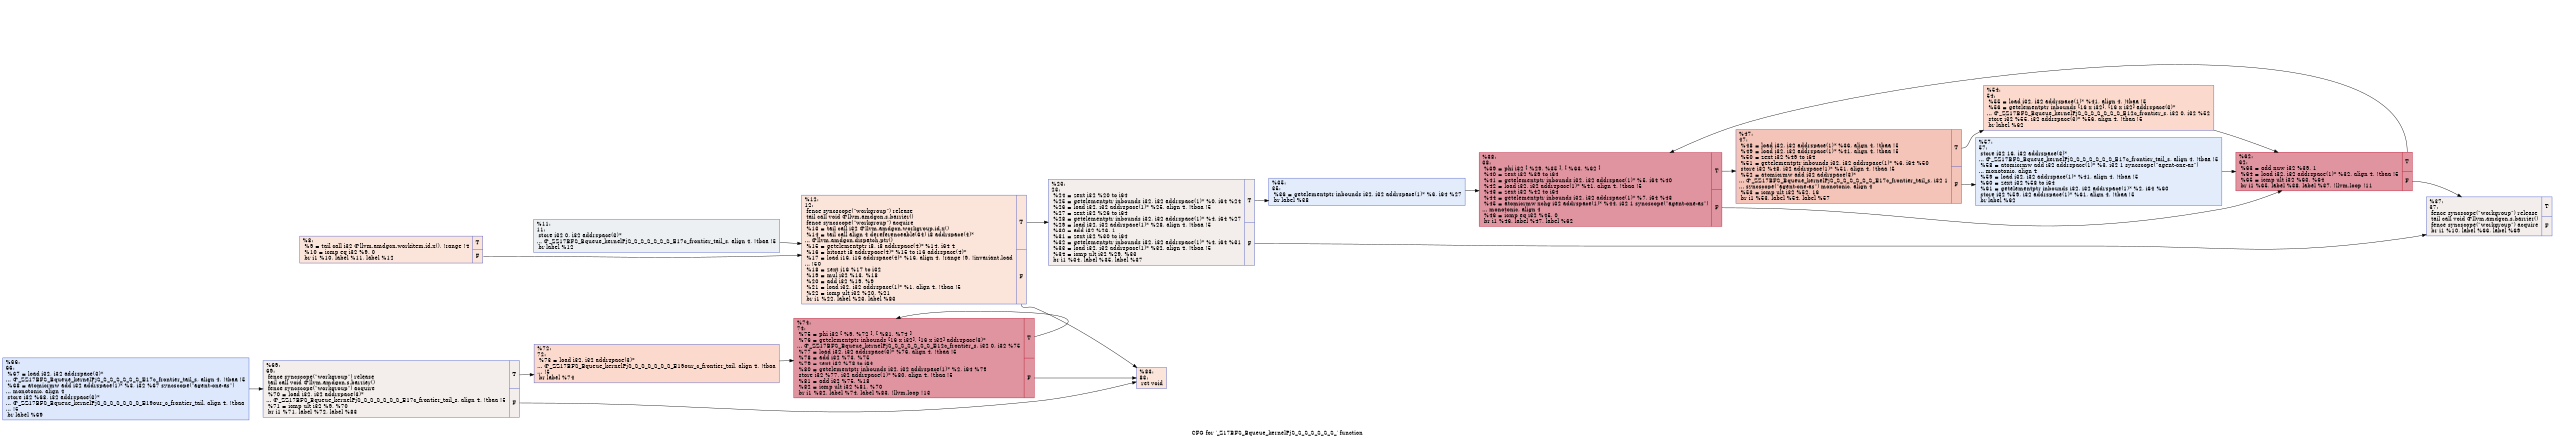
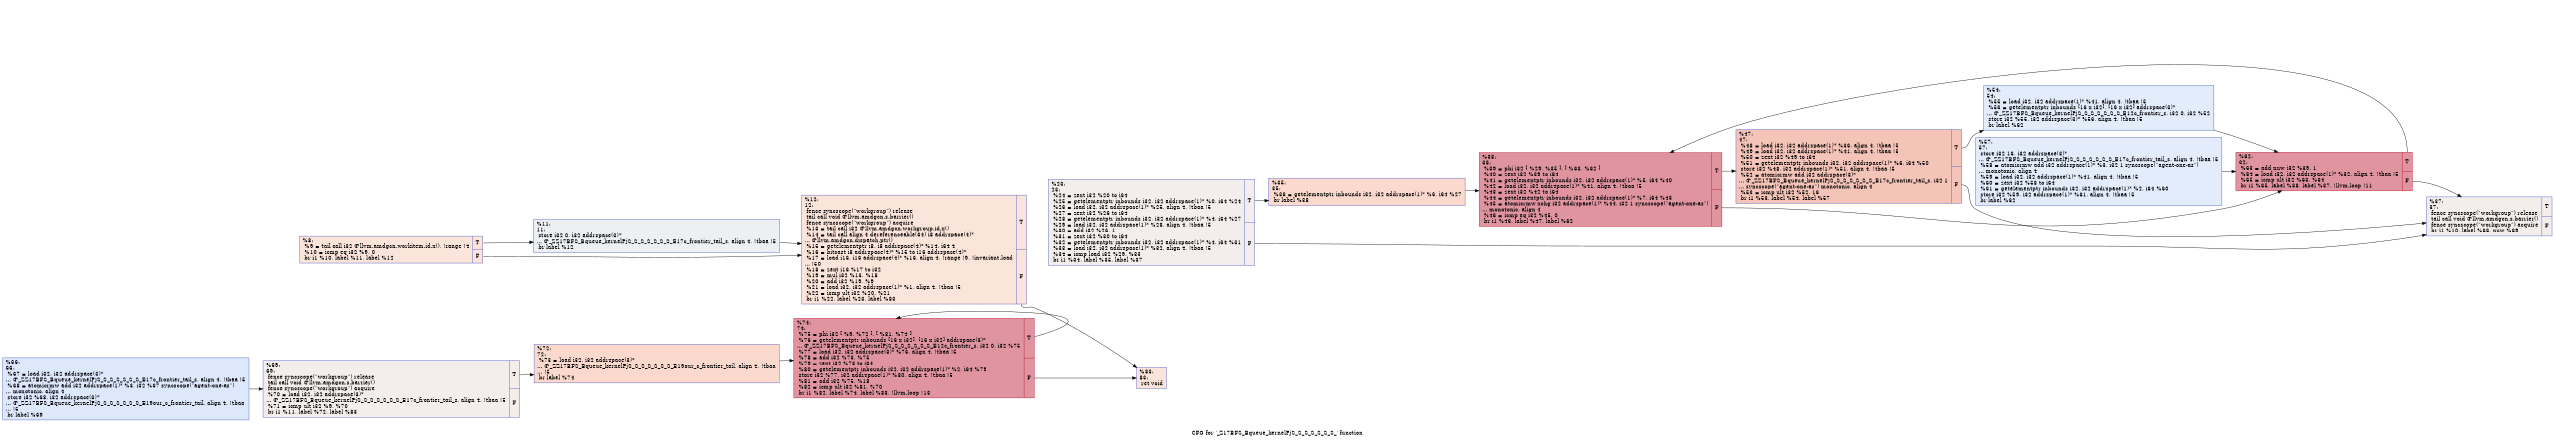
  digraph {
    label="CFG for '_Z17BFS_Bqueue_kernelPjS_S_S_S_S_S_S_' function"
    rankdir=LR
    node [color="#3d50c3ff" fillcolor="#f5c1a970" shape=record style=filled]
    edge [tailport=s0]
    n1 [label="{%8:\l  %9 = tail call i32 @llvm.amdgcn.workitem.id.x(), !range !4\l  %10 = icmp eq i32 %9, 0\l  br i1 %10, label %11, label %12\l|{<s0>T|<s1>F}}"]
    n2 [fillcolor="#d6dce470" label="{%11:\l11:                                               \l  store i32 0, i32 addrspace(3)*\l... @_ZZ17BFS_Bqueue_kernelPjS_S_S_S_S_S_S_E17c_frontier_tail_s, align 4, !tbaa !5\l  br label %12\l}"]
    n3 [label="{%12:\l12:                                               \l  fence syncscope(\"workgroup\") release\l  tail call void @llvm.amdgcn.s.barrier()\l  fence syncscope(\"workgroup\") acquire\l  %13 = tail call i32 @llvm.amdgcn.workgroup.id.x()\l  %14 = tail call align 4 dereferenceable(64) i8 addrspace(4)*\l... @llvm.amdgcn.dispatch.ptr()\l  %15 = getelementptr i8, i8 addrspace(4)* %14, i64 4\l  %16 = bitcast i8 addrspace(4)* %15 to i16 addrspace(4)*\l  %17 = load i16, i16 addrspace(4)* %16, align 4, !range !9, !invariant.load\l... !50\l  %18 = zext i16 %17 to i32\l  %19 = mul i32 %13, %18\l  %20 = add i32 %19, %9\l  %21 = load i32, i32 addrspace(1)* %1, align 4, !tbaa !5\l  %22 = icmp ult i32 %20, %21\l  br i1 %22, label %23, label %83\l|{<s0>T|<s1>F}}"]
-   n4 [fillcolor="#e3d9d370" label="{%23:\l23:                                               \l  %24 = zext i32 %20 to i64\l  %25 = getelementptr inbounds i32, i32 addrspace(1)* %0, i64 %24\l  %26 = load i32, i32 addrspace(1)* %25, align 4, !tbaa !5\l  %27 = zext i32 %26 to i64\l  %28 = getelementptr inbounds i32, i32 addrspace(1)* %4, i64 %27\l  %29 = load i32, i32 addrspace(1)* %28, align 4, !tbaa !5\l  %30 = add i32 %26, 1\l  %31 = zext i32 %30 to i64\l  %32 = getelementptr inbounds i32, i32 addrspace(1)* %4, i64 %31\l  %33 = load i32, i32 addrspace(1)* %32, align 4, !tbaa !5\l  %34 = icmp ult i32 %29, %33\l  br i1 %34, label %35, label %37\l|{<s0>T|<s1>F}}"]
+   n4 [fillcolor="#e3d9d370" label="{%23:\l23:                                               \l  %24 = zext i32 %20 to i64\l  %25 = getelementptr inbounds i32, i32 addrspace(1)* %0, i64 %24\l  %26 = load i32, i32 addrspace(1)* %25, align 4, !tbaa !5\l  %27 = zext i32 %26 to i64\l  %28 = getelementptr inbounds i32, i32 addrspace(1)* %4, i64 %27\l  %29 = load i32, i32 addrspace(1)* %28, align 4, !tbaa !5\l  %30 = add i32 %26, 1\l  %31 = zext i32 %30 to i64\l  %32 = getelementptr inbounds i32, i32 addrspace(1)* %4, i64 %31\l  %33 = load i32, i32 addrspace(1)* %32, align 4, !tbaa !5\l  %34 = icmp load i32 %29, %33\l  br i1 %34, label %35, label %37\l|{<s0>T|<s1>F}}"]
    n5 [label="{%83:\l83:                                               \l  ret void\l}"]
-   n6 [fillcolor="#bfd3f670" label="{%35:\l35:                                               \l  %36 = getelementptr inbounds i32, i32 addrspace(1)* %6, i64 %27\l  br label %38\l}"]
-   n7 [fillcolor="#e3d9d370" label="{%37:\l37:                                               \l  fence syncscope(\"workgroup\") release\l  tail call void @llvm.amdgcn.s.barrier()\l  fence syncscope(\"workgroup\") acquire\l  br i1 %10, label %66, label %69\l|{<s0>T|<s1>F}}"]
+   n6 [fillcolor="#f7ac8e70" label="{%35:\l35:                                               \l  %36 = getelementptr inbounds i32, i32 addrspace(1)* %6, i64 %27\l  br label %38\l}"]
+   n7 [fillcolor="#e3d9d370" label="{%37:\l37:                                               \l  fence syncscope(\"workgroup\") release\l  tail call void @llvm.amdgcn.s.barrier()\l  fence syncscope(\"workgroup\") acquire\l  br i1 %10, label %66, nuw %69\l|{<s0>T|<s1>F}}"]
    n8 [color="#b70d28ff" fillcolor="#b70d2870" label="{%38:\l38:                                               \l  %39 = phi i32 [ %29, %35 ], [ %63, %62 ]\l  %40 = zext i32 %39 to i64\l  %41 = getelementptr inbounds i32, i32 addrspace(1)* %5, i64 %40\l  %42 = load i32, i32 addrspace(1)* %41, align 4, !tbaa !5\l  %43 = zext i32 %42 to i64\l  %44 = getelementptr inbounds i32, i32 addrspace(1)* %7, i64 %43\l  %45 = atomicrmw xchg i32 addrspace(1)* %44, i32 1 syncscope(\"agent-one-as\")\l... monotonic, align 4\l  %46 = icmp eq i32 %45, 0\l  br i1 %46, label %47, label %62\l|{<s0>T|<s1>F}}"]
    n9 [fillcolor="#e97a5f70" label="{%47:\l47:                                               \l  %48 = load i32, i32 addrspace(1)* %36, align 4, !tbaa !5\l  %49 = load i32, i32 addrspace(1)* %41, align 4, !tbaa !5\l  %50 = zext i32 %49 to i64\l  %51 = getelementptr inbounds i32, i32 addrspace(1)* %6, i64 %50\l  store i32 %48, i32 addrspace(1)* %51, align 4, !tbaa !5\l  %52 = atomicrmw add i32 addrspace(3)*\l... @_ZZ17BFS_Bqueue_kernelPjS_S_S_S_S_S_S_E17c_frontier_tail_s, i32 1\l... syncscope(\"agent-one-as\") monotonic, align 4\l  %53 = icmp ult i32 %52, 16\l  br i1 %53, label %54, label %57\l|{<s0>T|<s1>F}}"]
    n10 [color="#b70d28ff" fillcolor="#b70d2870" label="{%62:\l62:                                               \l  %63 = add nuw i32 %39, 1\l  %64 = load i32, i32 addrspace(1)* %32, align 4, !tbaa !5\l  %65 = icmp ult i32 %63, %64\l  br i1 %65, label %38, label %37, !llvm.loop !11\l|{<s0>T|<s1>F}}"]
    n11 [fillcolor="#b2ccfb70" label="{%66:\l66:                                               \l  %67 = load i32, i32 addrspace(3)*\l... @_ZZ17BFS_Bqueue_kernelPjS_S_S_S_S_S_S_E17c_frontier_tail_s, align 4, !tbaa !5\l  %68 = atomicrmw add i32 addrspace(1)* %3, i32 %67 syncscope(\"agent-one-as\")\l... monotonic, align 4\l  store i32 %68, i32 addrspace(3)*\l... @_ZZ17BFS_Bqueue_kernelPjS_S_S_S_S_S_S_E19our_c_frontier_tail, align 4, !tbaa\l... !5\l  br label %69\l}"]
-   n12 [fillcolor="#e3d9d370" label="{%69:\l69:                                               \l  fence syncscope(\"workgroup\") release\l  tail call void @llvm.amdgcn.s.barrier()\l  fence syncscope(\"workgroup\") acquire\l  %70 = load i32, i32 addrspace(3)*\l... @_ZZ17BFS_Bqueue_kernelPjS_S_S_S_S_S_S_E17c_frontier_tail_s, align 4, !tbaa !5\l  %71 = icmp ult i32 %9, %70\l  br i1 %71, label %72, label %83\l|{<s0>T|<s1>F}}"]
+   n12 [fillcolor="#e3d9d370" label="{%69:\l69:                                               \l  fence syncscope(\"workgroup\") release\l  tail call void @llvm.amdgcn.s.barrier()\l  fence syncscope(\"workgroup\") acquire\l  %70 = load i32, i32 addrspace(3)*\l... @_ZZ17BFS_Bqueue_kernelPjS_S_S_S_S_S_S_E17c_frontier_tail_s, align 4, !tbaa !5\l  %71 = icmp ult i32 %9, %70\l  br i1 %11, label %72, label %83\l|{<s0>T|<s1>F}}"]
    n13 [fillcolor="#f7ac8e70" label="{%72:\l72:                                               \l  %73 = load i32, i32 addrspace(3)*\l... @_ZZ17BFS_Bqueue_kernelPjS_S_S_S_S_S_S_E19our_c_frontier_tail, align 4, !tbaa\l... !5\l  br label %74\l}"]
-   n14 [fillcolor="#f7ac8e70" label="{%54:\l54:                                               \l  %55 = load i32, i32 addrspace(1)* %41, align 4, !tbaa !5\l  %56 = getelementptr inbounds [16 x i32], [16 x i32] addrspace(3)*\l... @_ZZ17BFS_Bqueue_kernelPjS_S_S_S_S_S_S_E12c_frontier_s, i32 0, i32 %52\l  store i32 %55, i32 addrspace(3)* %56, align 4, !tbaa !5\l  br label %62\l}"]
+   n14 [fillcolor="#bfd3f670" label="{%54:\l54:                                               \l  %55 = load i32, i32 addrspace(1)* %41, align 4, !tbaa !5\l  %56 = getelementptr inbounds [16 x i32], [16 x i32] addrspace(3)*\l... @_ZZ17BFS_Bqueue_kernelPjS_S_S_S_S_S_S_E12c_frontier_s, i32 0, i32 %52\l  store i32 %55, i32 addrspace(3)* %56, align 4, !tbaa !5\l  br label %62\l}"]
    n15 [fillcolor="#bfd3f670" label="{%57:\l57:                                               \l  store i32 16, i32 addrspace(3)*\l... @_ZZ17BFS_Bqueue_kernelPjS_S_S_S_S_S_S_E17c_frontier_tail_s, align 4, !tbaa !5\l  %58 = atomicrmw add i32 addrspace(1)* %3, i32 1 syncscope(\"agent-one-as\")\l... monotonic, align 4\l  %59 = load i32, i32 addrspace(1)* %41, align 4, !tbaa !5\l  %60 = zext i32 %58 to i64\l  %61 = getelementptr inbounds i32, i32 addrspace(1)* %2, i64 %60\l  store i32 %59, i32 addrspace(1)* %61, align 4, !tbaa !5\l  br label %62\l}"]
    n16 [color="#b70d28ff" fillcolor="#b70d2870" label="{%74:\l74:                                               \l  %75 = phi i32 [ %9, %72 ], [ %81, %74 ]\l  %76 = getelementptr inbounds [16 x i32], [16 x i32] addrspace(3)*\l... @_ZZ17BFS_Bqueue_kernelPjS_S_S_S_S_S_S_E12c_frontier_s, i32 0, i32 %75\l  %77 = load i32, i32 addrspace(3)* %76, align 4, !tbaa !5\l  %78 = add i32 %73, %75\l  %79 = zext i32 %78 to i64\l  %80 = getelementptr inbounds i32, i32 addrspace(1)* %2, i64 %79\l  store i32 %77, i32 addrspace(1)* %80, align 4, !tbaa !5\l  %81 = add i32 %75, %18\l  %82 = icmp ult i32 %81, %70\l  br i1 %82, label %74, label %83, !llvm.loop !13\l|{<s0>T|<s1>F}}"]
+   n1 -> n2
    n1 -> n3 [tailport=s1]
    n2 -> n3
-   n3 -> n4
    n3 -> n5 [tailport=s1]
    n4 -> n6
    n4 -> n7 [tailport=s1]
    n6 -> n8
    n8 -> n9
    n8 -> n10 [tailport=s1]
    n9 -> n14
-   n9 -> n15 [tailport=s1]
+   n9 -> n7 [tailport=s1]
    n10 -> n7 [tailport=s1]
    n10 -> n8
    n11 -> n12
-   n12 -> n5 [tailport=s1]
    n12 -> n13
    n13 -> n16
    n14 -> n10
    n15 -> n10
    n16 -> n5 [tailport=s1]
    n16 -> n16
  }
